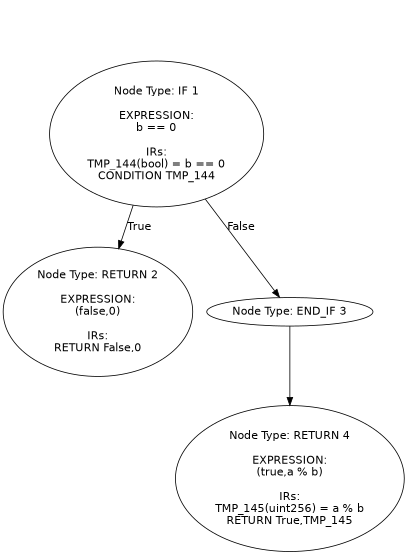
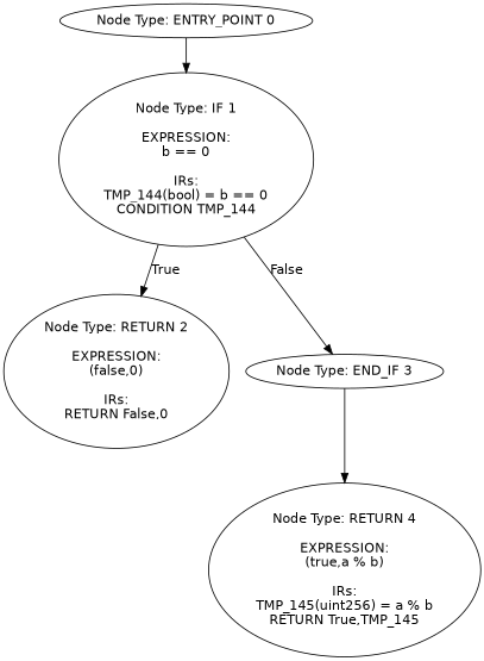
  digraph {
    fontname="DejaVu Sans"
    node [fontname="DejaVu Sans"]
    edge [fontname="DejaVu Sans"]
+   n1 [label="Node Type: ENTRY_POINT 0\n"]
    n2 [label="Node Type: IF 1\n\nEXPRESSION:\nb == 0\n\nIRs:\nTMP_144(bool) = b == 0\nCONDITION TMP_144"]
    n3 [label="Node Type: RETURN 2\n\nEXPRESSION:\n(false,0)\n\nIRs:\nRETURN False,0"]
    n4 [label="Node Type: END_IF 3\n"]
    n5 [label="Node Type: RETURN 4\n\nEXPRESSION:\n(true,a % b)\n\nIRs:\nTMP_145(uint256) = a % b\nRETURN True,TMP_145"]
+   n1 -> n2
    n2 -> n3 [label=True]
    n2 -> n4 [label=False]
    n4 -> n5
  }
